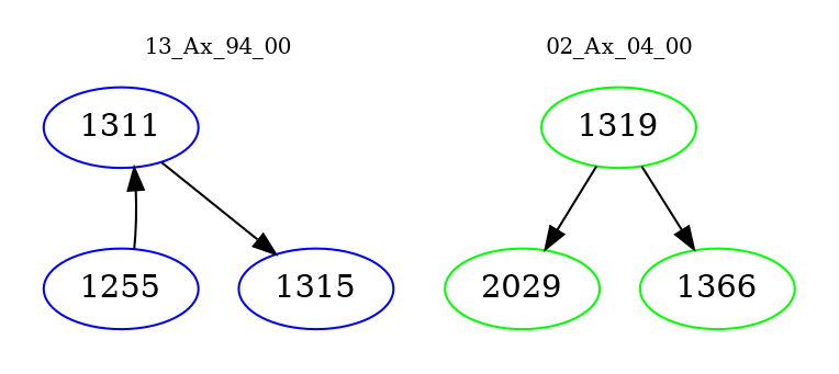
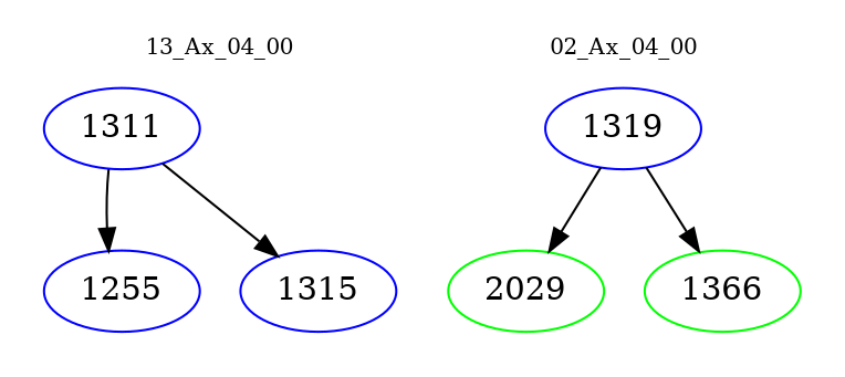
  digraph {
    node [color=blue]
    edge [color=black]
    n1 [label=1311]
    n2 [label=1255]
    n3 [label=1315]
-   n4 [color=green label=1319]
+   n4 [label=1319]
    n5 [color=green label=2029]
    n6 [color=green label=1366]
    subgraph cluster_1 {
      color=white
      fontsize=10
-     label="13_Ax_94_00"
+     label="13_Ax_04_00"
      n1
      n2
      n3
    }
    subgraph cluster_2 {
      color=white
      fontsize=10
      label="02_Ax_04_00"
      n4
      n5
      n6
    }
-   n2 -> n1
+   n1 -> n2
    n1 -> n3
    n4 -> n5
    n4 -> n6
  }
